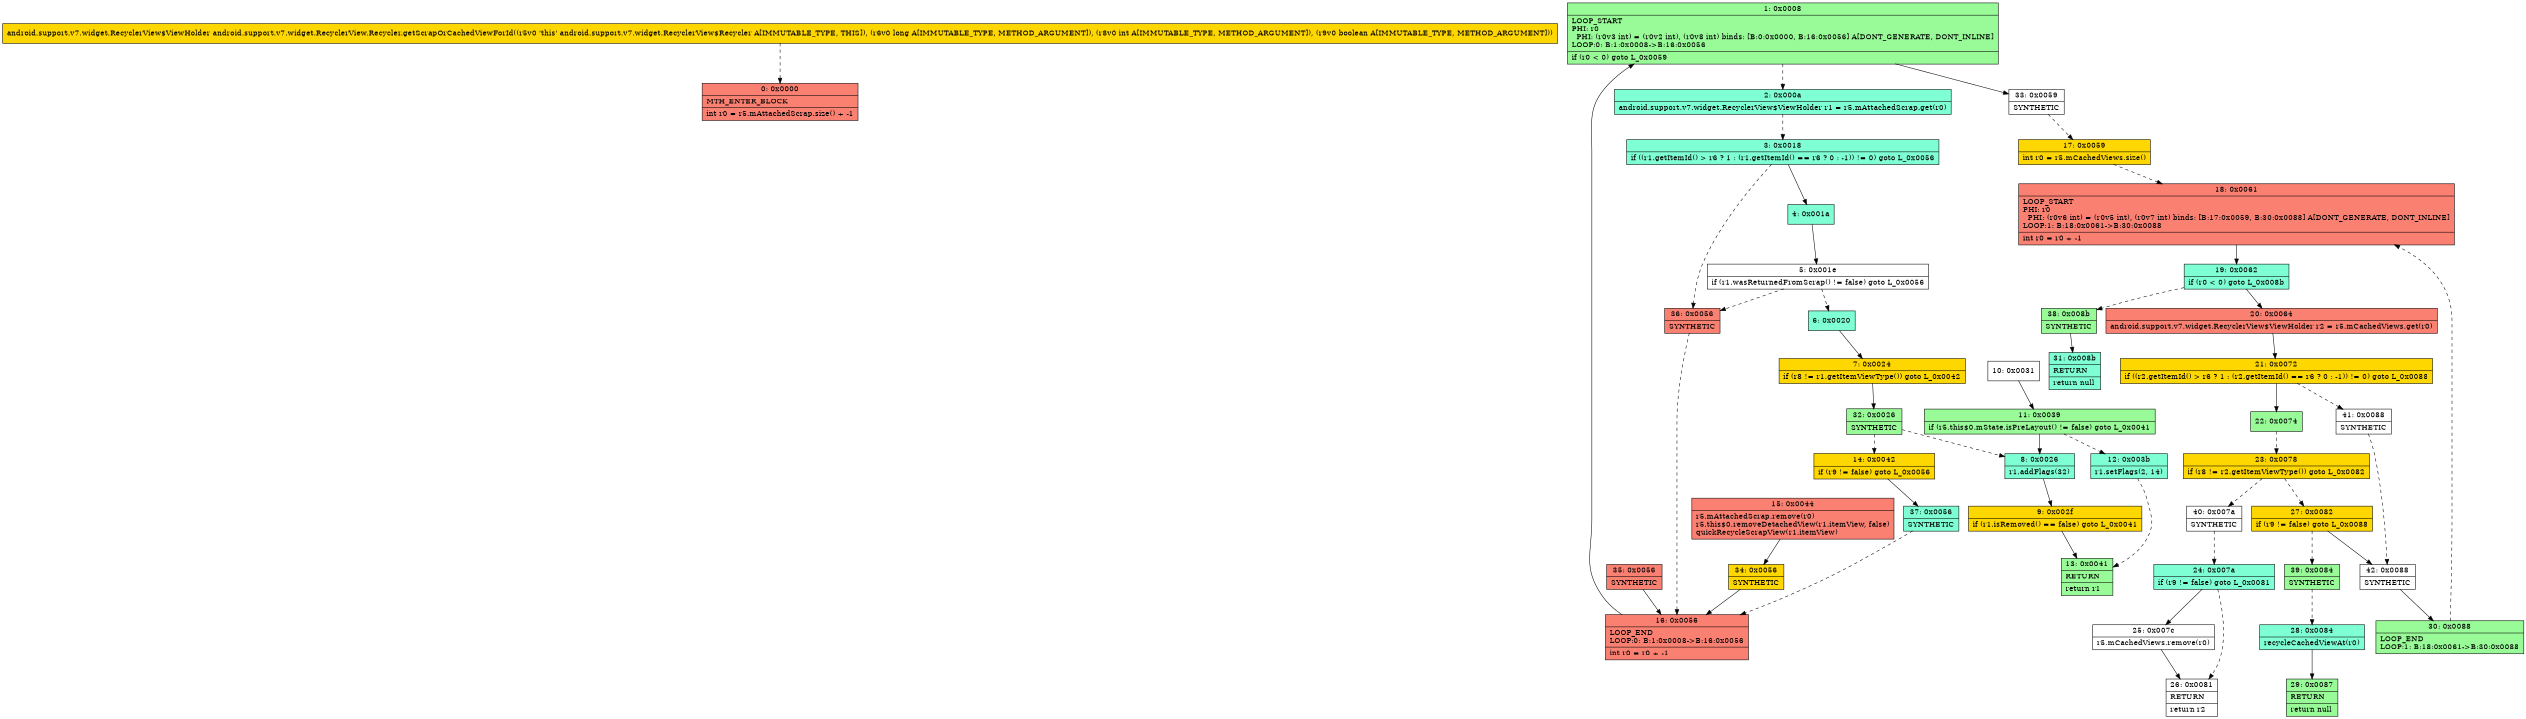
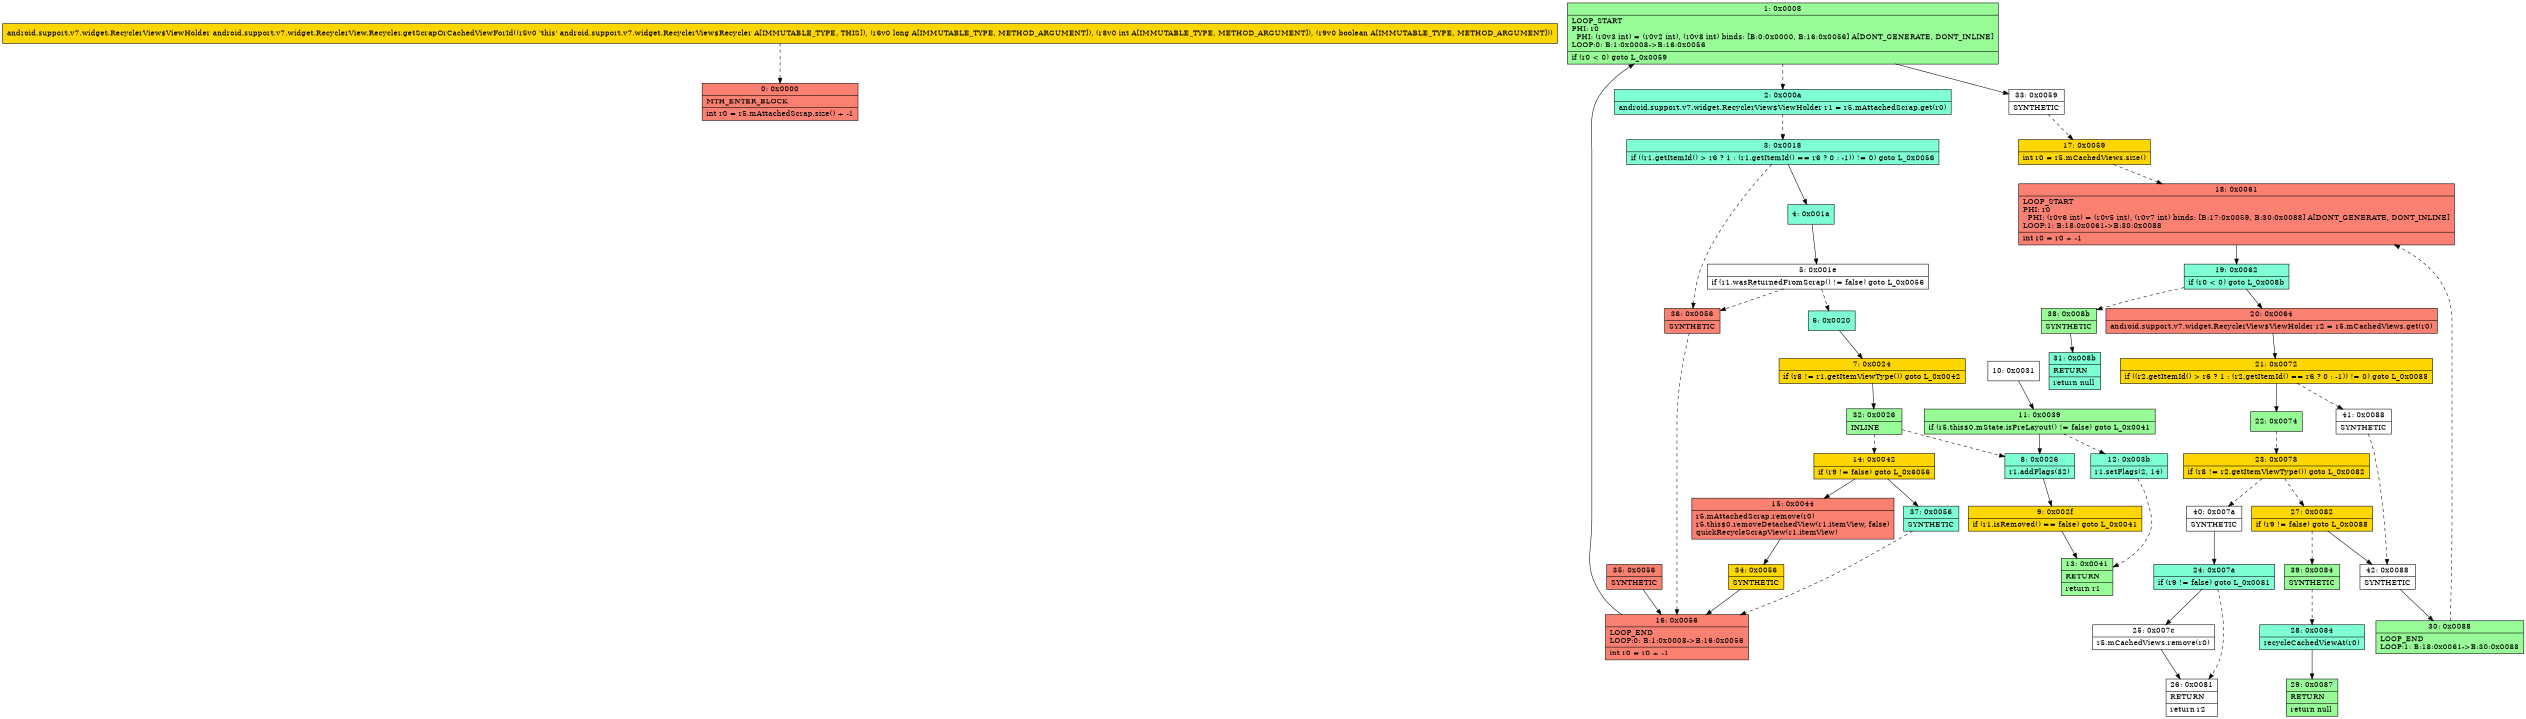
  digraph {
    node [fillcolor=aquamarine shape=record style=filled]
    edge [style=solid]
    n1 [fillcolor=salmon label="{0\:\ 0x0000|MTH_ENTER_BLOCK\l|int r0 = r5.mAttachedScrap.size() + \-1\l}"]
    n2 [fillcolor=palegreen label="{1\:\ 0x0008|LOOP_START\lPHI: r0 \l  PHI: (r0v3 int) = (r0v2 int), (r0v8 int) binds: [B:0:0x0000, B:16:0x0056] A[DONT_GENERATE, DONT_INLINE]\lLOOP:0: B:1:0x0008\-\>B:16:0x0056\l|if (r0 \< 0) goto L_0x0059\l}"]
    n3 [label="{2\:\ 0x000a|android.support.v7.widget.RecyclerView$ViewHolder r1 = r5.mAttachedScrap.get(r0)\l}"]
    n4 [fillcolor=white label="{33\:\ 0x0059|SYNTHETIC\l}"]
    n5 [label="{3\:\ 0x0018|if ((r1.getItemId() \> r6 ? 1 : (r1.getItemId() == r6 ? 0 : \-1)) != 0) goto L_0x0056\l}"]
    n6 [fillcolor=gold label="{17\:\ 0x0059|int r0 = r5.mCachedViews.size()\l}"]
    n7 [label="{4\:\ 0x001a}"]
    n8 [fillcolor=salmon label="{36\:\ 0x0056|SYNTHETIC\l}"]
    n9 [fillcolor=white label="{5\:\ 0x001e|if (r1.wasReturnedFromScrap() != false) goto L_0x0056\l}"]
    n10 [fillcolor=salmon label="{35\:\ 0x0056|SYNTHETIC\l}"]
    n11 [fillcolor=salmon label="{16\:\ 0x0056|LOOP_END\lLOOP:0: B:1:0x0008\-\>B:16:0x0056\l|int r0 = r0 + \-1\l}"]
    n12 [label="{6\:\ 0x0020}"]
    n13 [fillcolor=gold label="{7\:\ 0x0024|if (r8 != r1.getItemViewType()) goto L_0x0042\l}"]
-   n14 [fillcolor=palegreen label="{32\:\ 0x0026|SYNTHETIC\l}"]
-   n15 [fillcolor=gold label="{14\:\ 0x0042|if (r9 != false) goto L_0x0056\l}"]
+   n14 [fillcolor=palegreen label="{32\:\ 0x0026|INLINE\l}"]
+   n15 [fillcolor=gold label="{14\:\ 0x0042|if (r9 != false) goto L_0x6056\l}"]
    n16 [fillcolor=salmon label="{15\:\ 0x0044|r5.mAttachedScrap.remove(r0)\lr5.this$0.removeDetachedView(r1.itemView, false)\lquickRecycleScrapView(r1.itemView)\l}"]
    n17 [label="{37\:\ 0x0056|SYNTHETIC\l}"]
    n18 [label="{8\:\ 0x0026|r1.addFlags(32)\l}"]
    n19 [fillcolor=gold label="{9\:\ 0x002f|if (r1.isRemoved() == false) goto L_0x0041\l}"]
    n20 [fillcolor=palegreen label="{13\:\ 0x0041|RETURN\l|return r1\l}"]
    n21 [fillcolor=white label="{10\:\ 0x0031}"]
    n22 [fillcolor=palegreen label="{11\:\ 0x0039|if (r5.this$0.mState.isPreLayout() != false) goto L_0x0041\l}"]
    n23 [label="{12\:\ 0x003b|r1.setFlags(2, 14)\l}"]
    n24 [fillcolor=gold label="{34\:\ 0x0056|SYNTHETIC\l}"]
    n25 [fillcolor=salmon label="{18\:\ 0x0061|LOOP_START\lPHI: r0 \l  PHI: (r0v6 int) = (r0v5 int), (r0v7 int) binds: [B:17:0x0059, B:30:0x0088] A[DONT_GENERATE, DONT_INLINE]\lLOOP:1: B:18:0x0061\-\>B:30:0x0088\l|int r0 = r0 + \-1\l}"]
    n26 [label="{19\:\ 0x0062|if (r0 \< 0) goto L_0x008b\l}"]
    n27 [fillcolor=salmon label="{20\:\ 0x0064|android.support.v7.widget.RecyclerView$ViewHolder r2 = r5.mCachedViews.get(r0)\l}"]
    n28 [fillcolor=palegreen label="{38\:\ 0x008b|SYNTHETIC\l}"]
    n29 [fillcolor=gold label="{21\:\ 0x0072|if ((r2.getItemId() \> r6 ? 1 : (r2.getItemId() == r6 ? 0 : \-1)) != 0) goto L_0x0088\l}"]
    n30 [label="{31\:\ 0x008b|RETURN\l|return null\l}"]
    n31 [fillcolor=palegreen label="{22\:\ 0x0074}"]
    n32 [fillcolor=white label="{41\:\ 0x0088|SYNTHETIC\l}"]
    n33 [fillcolor=gold label="{23\:\ 0x0078|if (r8 != r2.getItemViewType()) goto L_0x0082\l}"]
    n34 [fillcolor=white label="{42\:\ 0x0088|SYNTHETIC\l}"]
    n35 [fillcolor=gold label="{27\:\ 0x0082|if (r9 != false) goto L_0x0088\l}"]
    n36 [fillcolor=white label="{40\:\ 0x007a|SYNTHETIC\l}"]
    n37 [fillcolor=palegreen label="{39\:\ 0x0084|SYNTHETIC\l}"]
    n38 [label="{24\:\ 0x007a|if (r9 != false) goto L_0x0081\l}"]
    n39 [fillcolor=white label="{25\:\ 0x007c|r5.mCachedViews.remove(r0)\l}"]
    n40 [fillcolor=white label="{26\:\ 0x0081|RETURN\l|return r2\l}"]
    n41 [label="{28\:\ 0x0084|recycleCachedViewAt(r0)\l}"]
    n42 [fillcolor=palegreen label="{30\:\ 0x0088|LOOP_END\lLOOP:1: B:18:0x0061\-\>B:30:0x0088\l}"]
    n43 [fillcolor=palegreen label="{29\:\ 0x0087|RETURN\l|return null\l}"]
    n44 [fillcolor=gold label="{android.support.v7.widget.RecyclerView$ViewHolder android.support.v7.widget.RecyclerView.Recycler.getScrapOrCachedViewForId((r5v0 'this' android.support.v7.widget.RecyclerView$Recycler A[IMMUTABLE_TYPE, THIS]), (r6v0 long A[IMMUTABLE_TYPE, METHOD_ARGUMENT]), (r8v0 int A[IMMUTABLE_TYPE, METHOD_ARGUMENT]), (r9v0 boolean A[IMMUTABLE_TYPE, METHOD_ARGUMENT])) }"]
    n2 -> n3 [style=dashed]
    n2 -> n4
    n3 -> n5 [style=dashed]
    n4 -> n6 [style=dashed]
    n5 -> n7
    n5 -> n8 [style=dashed]
    n6 -> n25 [style=dashed]
    n7 -> n9
    n8 -> n11 [style=dashed]
    n9 -> n8 [style=dashed]
    n9 -> n12 [style=dashed]
    n10 -> n11
    n11 -> n2
    n12 -> n13
    n13 -> n14
    n14 -> n15 [style=dashed]
    n14 -> n18 [style=dashed]
+   n15 -> n16
    n15 -> n17
    n16 -> n24
    n17 -> n11 [style=dashed]
    n18 -> n19
    n19 -> n20
    n21 -> n22
    n22 -> n18
    n22 -> n23 [style=dashed]
    n23 -> n20 [style=dashed]
    n24 -> n11
    n25 -> n26
    n26 -> n27
    n26 -> n28 [style=dashed]
    n27 -> n29
    n28 -> n30
    n29 -> n31
    n29 -> n32 [style=dashed]
    n31 -> n33 [style=dashed]
    n32 -> n34 [style=dashed]
    n33 -> n35 [style=dashed]
    n33 -> n36 [style=dashed]
    n34 -> n42
    n35 -> n34
    n35 -> n37 [style=dashed]
-   n36 -> n38 [style=dashed]
+   n36 -> n38
    n37 -> n41 [style=dashed]
    n38 -> n39
    n38 -> n40 [style=dashed]
    n39 -> n40
    n41 -> n43
    n42 -> n25 [style=dashed]
    n44 -> n1 [style=dashed]
  }
